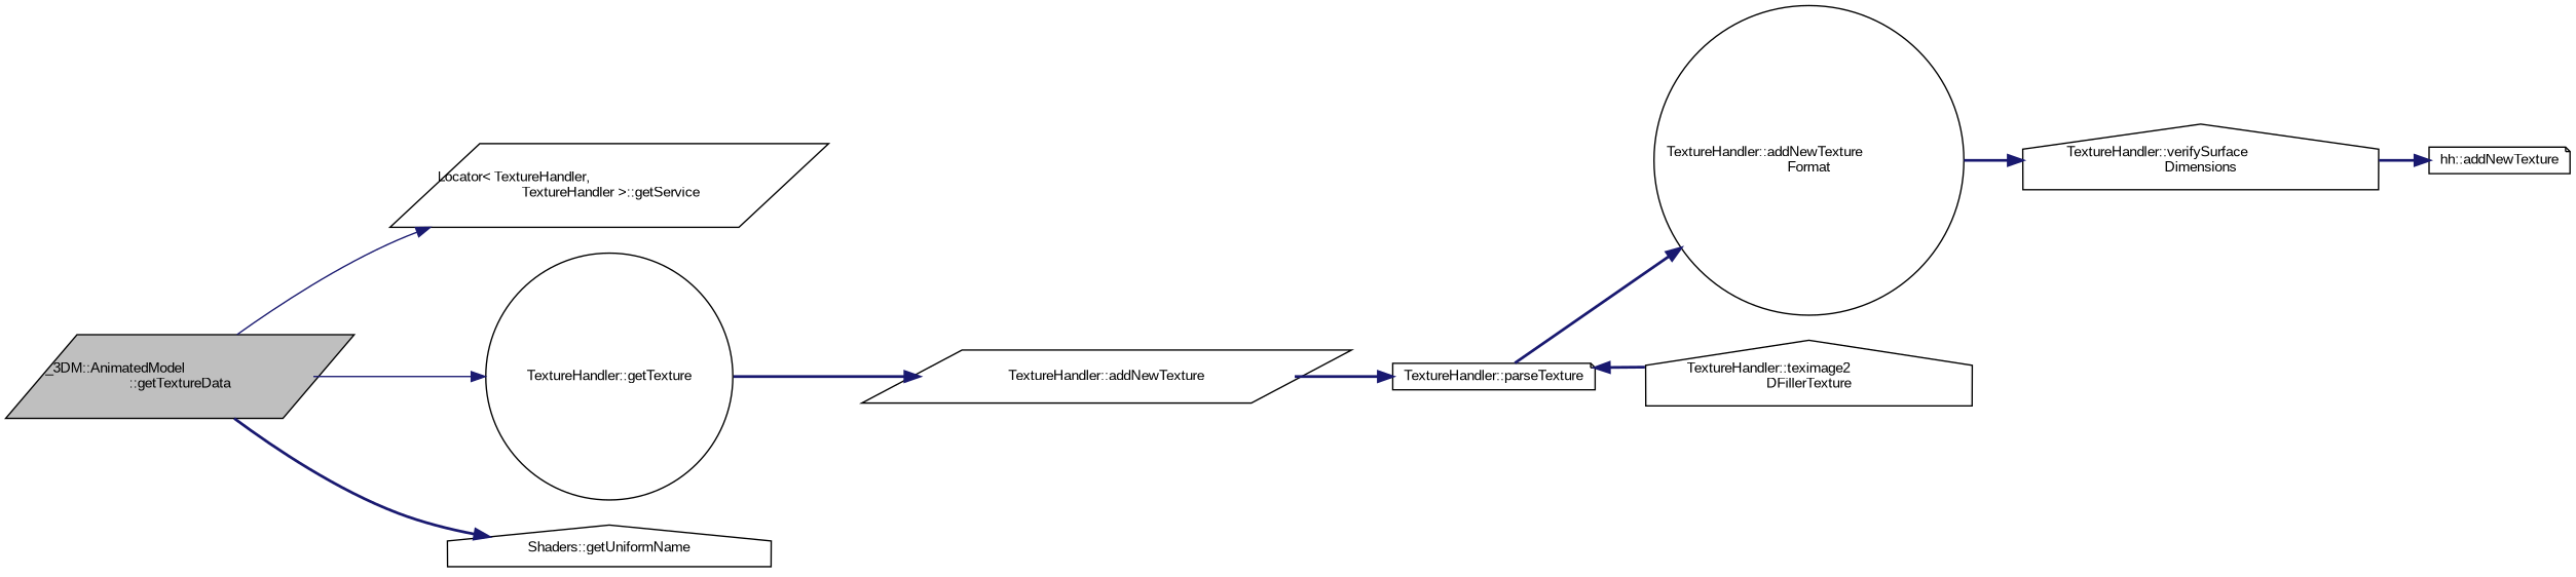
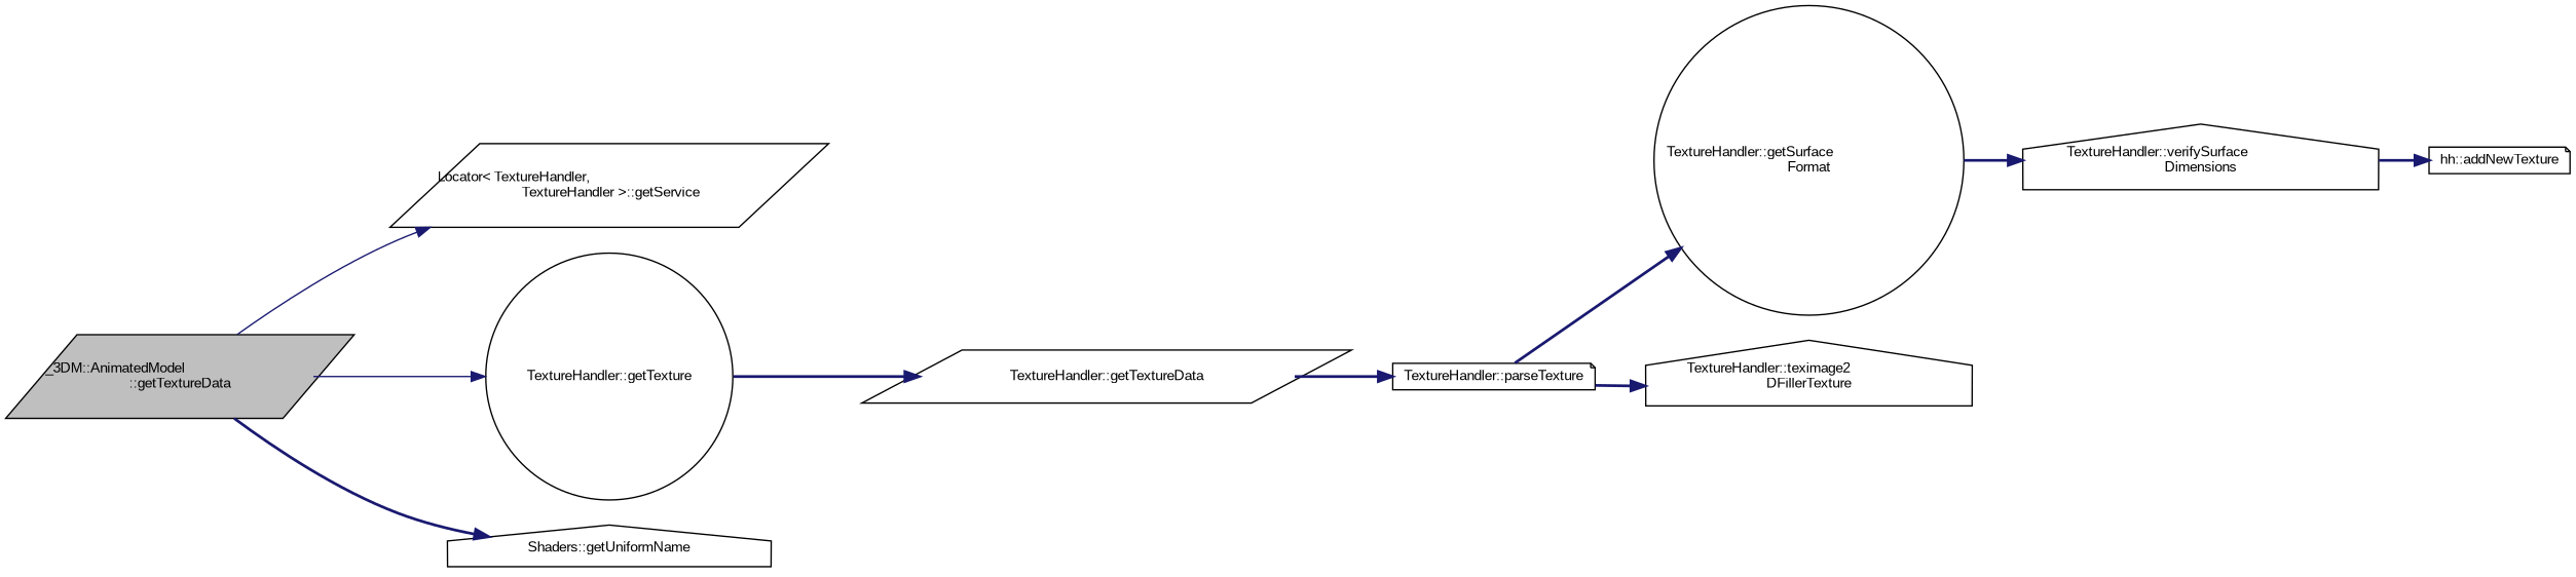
  digraph {
    fontname="Liberation Sans"
    rankdir=LR
    node [color=black fillcolor=white fontname="Liberation Sans" fontsize=10 shape=parallelogram style=filled]
    edge [color=midnightblue fontname="Liberation Sans" fontsize=10 labelfontname=Helvetica labelfontsize=10 style=bold]
    n1 [fillcolor=grey75 fontcolor=black height=0.2 label="_3DM::AnimatedModel\l::getTextureData" width=0.4]
    n2 [height=0.2 label="Locator\< TextureHandler,\l TextureHandler \>::getService" width=0.4]
    n3 [height=0.2 label="TextureHandler::getTexture" shape=circle width=0.4]
    n4 [height=0.2 label="Shaders::getUniformName" shape=house width=0.4]
-   n5 [height=0.2 label="TextureHandler::addNewTexture" width=0.4]
+   n5 [height=0.2 label="TextureHandler::getTextureData" width=0.4]
    n6 [height=0.2 label="TextureHandler::parseTexture" shape=note width=0.4]
-   n7 [height=0.2 label="TextureHandler::addNewTexture\lFormat" shape=circle width=0.4]
+   n7 [height=0.2 label="TextureHandler::getSurface\lFormat" shape=circle width=0.4]
    n8 [height=0.2 label="TextureHandler::teximage2\lDFillerTexture" shape=house width=0.4]
    n9 [height=0.2 label="TextureHandler::verifySurface\lDimensions" shape=house width=0.4]
    n10 [height=0.2 label="hh::addNewTexture" shape=note width=0.4]
    n1 -> n2 [style=solid]
    n1 -> n3 [style=solid]
    n1 -> n4
    n3 -> n5
    n5 -> n6
    n6 -> n7
-   n8 -> n6
+   n6 -> n8
    n7 -> n9
    n9 -> n10
  }
